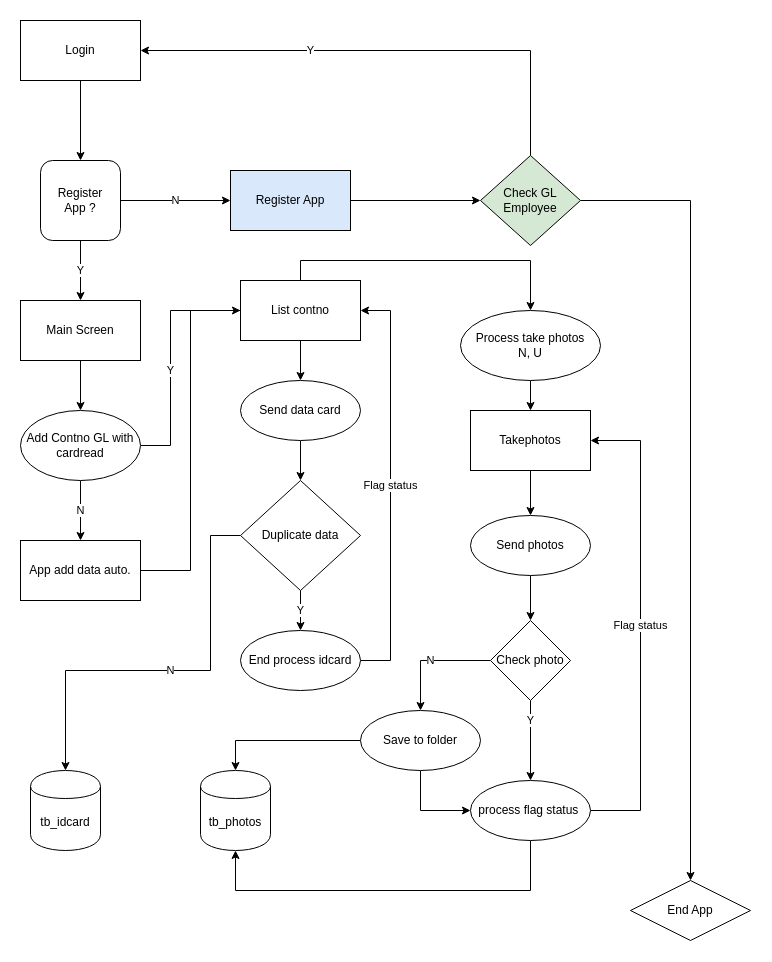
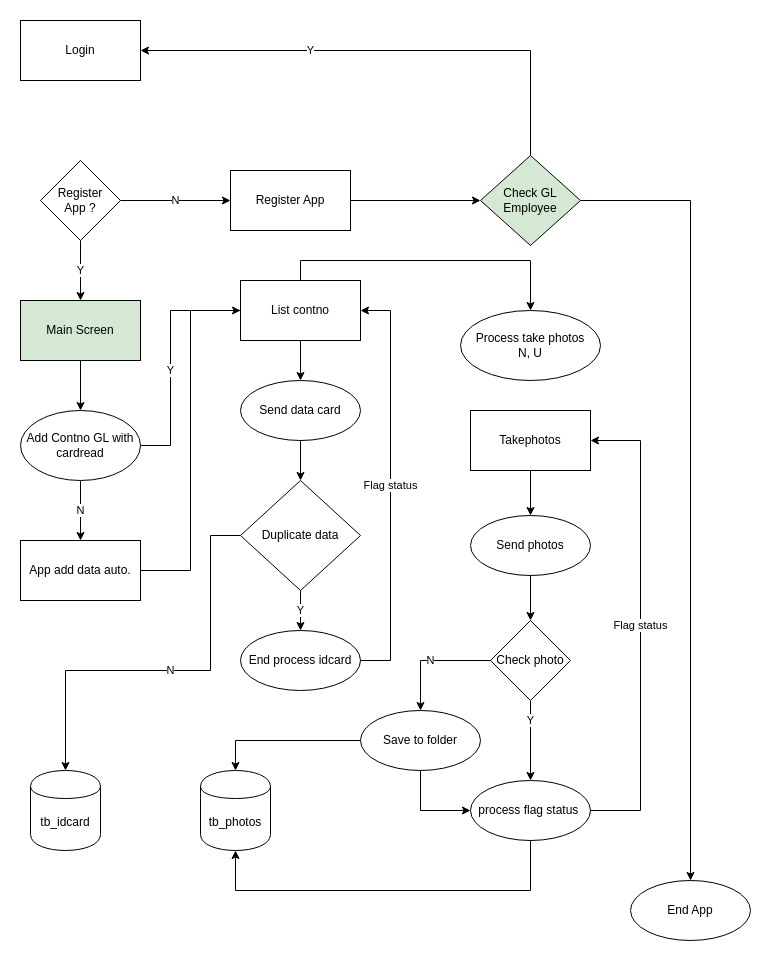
  <mxCell id="0" />
  <mxCell id="1" parent="0" />
- <mxCell id="2" style="edgeStyle=orthogonalEdgeStyle;rounded=0;orthogonalLoop=1;jettySize=auto;html=1;entryX=0.5;entryY=0;entryDx=0;entryDy=0;" parent="1" source="3" target="6" edge="1"><mxGeometry relative="1" as="geometry" /></mxCell>
  <mxCell id="3" value="Login" style="rounded=0;whiteSpace=wrap;html=1;" parent="1" vertex="1"><mxGeometry x="20" y="20" width="120" height="60" as="geometry" /></mxCell>
  <mxCell id="4" value="N" style="edgeStyle=orthogonalEdgeStyle;rounded=0;orthogonalLoop=1;jettySize=auto;html=1;" parent="1" source="6" target="8" edge="1"><mxGeometry relative="1" as="geometry" /></mxCell>
  <mxCell id="5" value="Y" style="edgeStyle=orthogonalEdgeStyle;rounded=0;orthogonalLoop=1;jettySize=auto;html=1;" parent="1" source="6" target="14" edge="1"><mxGeometry relative="1" as="geometry" /></mxCell>
- <mxCell id="6" value="Register&lt;br&gt;App ?" style="whiteSpace=wrap;html=1;rounded=1;" parent="1" vertex="1"><mxGeometry x="40" y="160" width="80" height="80" as="geometry" /></mxCell>
+ <mxCell id="6" value="Register&lt;br&gt;App ?" style="rhombus;whiteSpace=wrap;html=1;" parent="1" vertex="1"><mxGeometry x="40" y="160" width="80" height="80" as="geometry" /></mxCell>
  <mxCell id="7" value="" style="edgeStyle=orthogonalEdgeStyle;rounded=0;orthogonalLoop=1;jettySize=auto;html=1;" parent="1" source="8" target="11" edge="1"><mxGeometry relative="1" as="geometry" /></mxCell>
- <mxCell id="8" value="Register App" style="whiteSpace=wrap;html=1;fillColor=#dae8fc;" parent="1" vertex="1"><mxGeometry x="230" y="170" width="120" height="60" as="geometry" /></mxCell>
+ <mxCell id="8" value="Register App" style="whiteSpace=wrap;html=1;" parent="1" vertex="1"><mxGeometry x="230" y="170" width="120" height="60" as="geometry" /></mxCell>
  <mxCell id="9" value="Y" style="edgeStyle=orthogonalEdgeStyle;rounded=0;orthogonalLoop=1;jettySize=auto;html=1;entryX=1;entryY=0.5;entryDx=0;entryDy=0;" parent="1" source="11" target="3" edge="1"><mxGeometry x="0.313" relative="1" as="geometry"><Array as="points"><mxPoint x="530" y="50" /></Array><mxPoint as="offset" /></mxGeometry></mxCell>
  <mxCell id="10" value="" style="edgeStyle=orthogonalEdgeStyle;rounded=0;orthogonalLoop=1;jettySize=auto;html=1;" parent="1" source="11" target="12" edge="1"><mxGeometry relative="1" as="geometry"><Array as="points"><mxPoint x="690" y="200" /></Array></mxGeometry></mxCell>
  <mxCell id="11" value="Check GL&lt;br&gt;Employee" style="rhombus;whiteSpace=wrap;html=1;fillColor=#d5e8d4;" parent="1" vertex="1"><mxGeometry x="480" y="155" width="100" height="90" as="geometry" /></mxCell>
- <mxCell id="12" value="End App" style="rhombus;whiteSpace=wrap;html=1;" parent="1" vertex="1"><mxGeometry x="630" y="880" width="120" height="60" as="geometry" /></mxCell>
+ <mxCell id="12" value="End App" style="ellipse;whiteSpace=wrap;html=1;" parent="1" vertex="1"><mxGeometry x="630" y="880" width="120" height="60" as="geometry" /></mxCell>
  <mxCell id="13" value="" style="edgeStyle=orthogonalEdgeStyle;rounded=0;orthogonalLoop=1;jettySize=auto;html=1;" parent="1" source="14" target="17" edge="1"><mxGeometry relative="1" as="geometry" /></mxCell>
- <mxCell id="14" value="Main Screen" style="whiteSpace=wrap;html=1;" parent="1" vertex="1"><mxGeometry x="20" y="300" width="120" height="60" as="geometry" /></mxCell>
+ <mxCell id="14" value="Main Screen" style="whiteSpace=wrap;html=1;fillColor=#d5e8d4;" parent="1" vertex="1"><mxGeometry x="20" y="300" width="120" height="60" as="geometry" /></mxCell>
  <mxCell id="15" value="N" style="edgeStyle=orthogonalEdgeStyle;rounded=0;orthogonalLoop=1;jettySize=auto;html=1;" parent="1" source="17" target="19" edge="1"><mxGeometry relative="1" as="geometry" /></mxCell>
  <mxCell id="16" value="Y" style="edgeStyle=orthogonalEdgeStyle;rounded=0;orthogonalLoop=1;jettySize=auto;html=1;" parent="1" source="17" edge="1"><mxGeometry x="-0.311" relative="1" as="geometry"><mxPoint x="310" y="310" as="targetPoint" /><Array as="points"><mxPoint x="170" y="445" /><mxPoint x="170" y="310" /></Array><mxPoint as="offset" /></mxGeometry></mxCell>
  <mxCell id="17" value="Add Contno GL with cardread" style="ellipse;whiteSpace=wrap;html=1;" parent="1" vertex="1"><mxGeometry x="20" y="410" width="120" height="70" as="geometry" /></mxCell>
  <mxCell id="18" value="" style="edgeStyle=orthogonalEdgeStyle;rounded=0;orthogonalLoop=1;jettySize=auto;html=1;" parent="1" source="19" target="22" edge="1"><mxGeometry relative="1" as="geometry"><Array as="points"><mxPoint x="190" y="570" /><mxPoint x="190" y="310" /></Array></mxGeometry></mxCell>
  <mxCell id="19" value="App add data auto." style="whiteSpace=wrap;html=1;" parent="1" vertex="1"><mxGeometry x="20" y="540" width="120" height="60" as="geometry" /></mxCell>
  <mxCell id="20" value="" style="edgeStyle=orthogonalEdgeStyle;rounded=0;orthogonalLoop=1;jettySize=auto;html=1;" parent="1" source="22" target="24" edge="1"><mxGeometry relative="1" as="geometry" /></mxCell>
  <mxCell id="21" style="edgeStyle=orthogonalEdgeStyle;rounded=0;orthogonalLoop=1;jettySize=auto;html=1;entryX=0.5;entryY=0;entryDx=0;entryDy=0;" parent="1" source="22" target="32" edge="1"><mxGeometry relative="1" as="geometry"><Array as="points"><mxPoint x="300" y="260" /><mxPoint x="530" y="260" /></Array></mxGeometry></mxCell>
  <mxCell id="22" value="List contno" style="whiteSpace=wrap;html=1;" parent="1" vertex="1"><mxGeometry x="240" y="280" width="120" height="60" as="geometry" /></mxCell>
  <mxCell id="23" value="" style="edgeStyle=orthogonalEdgeStyle;rounded=0;orthogonalLoop=1;jettySize=auto;html=1;" parent="1" source="24" target="27" edge="1"><mxGeometry relative="1" as="geometry" /></mxCell>
  <mxCell id="24" value="Send data card" style="ellipse;whiteSpace=wrap;html=1;" parent="1" vertex="1"><mxGeometry x="240" y="380" width="120" height="60" as="geometry" /></mxCell>
  <mxCell id="25" value="N" style="edgeStyle=orthogonalEdgeStyle;rounded=0;orthogonalLoop=1;jettySize=auto;html=1;" parent="1" source="27" target="28" edge="1"><mxGeometry relative="1" as="geometry"><Array as="points"><mxPoint x="210" y="535" /><mxPoint x="210" y="670" /><mxPoint x="65" y="670" /></Array></mxGeometry></mxCell>
  <mxCell id="26" value="Y" style="edgeStyle=orthogonalEdgeStyle;rounded=0;orthogonalLoop=1;jettySize=auto;html=1;" parent="1" source="27" target="30" edge="1"><mxGeometry relative="1" as="geometry" /></mxCell>
  <mxCell id="27" value="Duplicate data" style="rhombus;whiteSpace=wrap;html=1;" parent="1" vertex="1"><mxGeometry x="240" y="480" width="120" height="110" as="geometry" /></mxCell>
  <mxCell id="28" value="tb_idcard" style="shape=cylinder;whiteSpace=wrap;html=1;boundedLbl=1;backgroundOutline=1;" parent="1" vertex="1"><mxGeometry x="30" y="770" width="70" height="80" as="geometry" /></mxCell>
  <mxCell id="29" value="Flag status" style="edgeStyle=orthogonalEdgeStyle;rounded=0;orthogonalLoop=1;jettySize=auto;html=1;entryX=1;entryY=0.5;entryDx=0;entryDy=0;" parent="1" source="30" target="22" edge="1"><mxGeometry relative="1" as="geometry"><Array as="points"><mxPoint x="390" y="660" /><mxPoint x="390" y="310" /></Array></mxGeometry></mxCell>
  <mxCell id="30" value="End process idcard" style="ellipse;whiteSpace=wrap;html=1;" parent="1" vertex="1"><mxGeometry x="240" y="630" width="120" height="60" as="geometry" /></mxCell>
- <mxCell id="31" value="" style="edgeStyle=orthogonalEdgeStyle;rounded=0;orthogonalLoop=1;jettySize=auto;html=1;" parent="1" source="32" target="34" edge="1"><mxGeometry relative="1" as="geometry" /></mxCell>
  <mxCell id="32" value="Process take photos&lt;br&gt;N, U" style="ellipse;whiteSpace=wrap;html=1;" parent="1" vertex="1"><mxGeometry x="460" y="310" width="140" height="70" as="geometry" /></mxCell>
  <mxCell id="33" value="" style="edgeStyle=orthogonalEdgeStyle;rounded=0;orthogonalLoop=1;jettySize=auto;html=1;" parent="1" source="34" target="36" edge="1"><mxGeometry relative="1" as="geometry" /></mxCell>
  <mxCell id="34" value="Takephotos" style="whiteSpace=wrap;html=1;" parent="1" vertex="1"><mxGeometry x="470" y="410" width="120" height="60" as="geometry" /></mxCell>
  <mxCell id="35" value="" style="edgeStyle=orthogonalEdgeStyle;rounded=0;orthogonalLoop=1;jettySize=auto;html=1;" parent="1" source="36" target="39" edge="1"><mxGeometry relative="1" as="geometry" /></mxCell>
  <mxCell id="36" value="Send photos" style="ellipse;whiteSpace=wrap;html=1;" parent="1" vertex="1"><mxGeometry x="470" y="515" width="120" height="60" as="geometry" /></mxCell>
  <mxCell id="37" value="N" style="edgeStyle=orthogonalEdgeStyle;rounded=0;orthogonalLoop=1;jettySize=auto;html=1;" parent="1" source="39" target="42" edge="1"><mxGeometry relative="1" as="geometry" /></mxCell>
  <mxCell id="38" value="Y" style="edgeStyle=orthogonalEdgeStyle;rounded=0;orthogonalLoop=1;jettySize=auto;html=1;" parent="1" source="39" target="46" edge="1"><mxGeometry x="-0.5" relative="1" as="geometry"><mxPoint as="offset" /></mxGeometry></mxCell>
  <mxCell id="39" value="Check photo" style="rhombus;whiteSpace=wrap;html=1;" parent="1" vertex="1"><mxGeometry x="490" y="620" width="80" height="80" as="geometry" /></mxCell>
  <mxCell id="40" value="" style="edgeStyle=orthogonalEdgeStyle;rounded=0;orthogonalLoop=1;jettySize=auto;html=1;" parent="1" source="42" target="43" edge="1"><mxGeometry relative="1" as="geometry"><Array as="points"><mxPoint x="235" y="740" /></Array></mxGeometry></mxCell>
  <mxCell id="41" style="edgeStyle=orthogonalEdgeStyle;rounded=0;orthogonalLoop=1;jettySize=auto;html=1;entryX=0;entryY=0.5;entryDx=0;entryDy=0;" parent="1" source="42" target="46" edge="1"><mxGeometry relative="1" as="geometry"><mxPoint x="640" y="740" as="targetPoint" /></mxGeometry></mxCell>
  <mxCell id="42" value="Save to folder" style="ellipse;whiteSpace=wrap;html=1;" parent="1" vertex="1"><mxGeometry x="360" y="710" width="120" height="60" as="geometry" /></mxCell>
  <mxCell id="43" value="tb_photos" style="shape=cylinder;whiteSpace=wrap;html=1;boundedLbl=1;backgroundOutline=1;" parent="1" vertex="1"><mxGeometry x="200" y="770" width="70" height="80" as="geometry" /></mxCell>
  <mxCell id="44" style="edgeStyle=orthogonalEdgeStyle;rounded=0;orthogonalLoop=1;jettySize=auto;html=1;entryX=0.5;entryY=1;entryDx=0;entryDy=0;" parent="1" source="46" target="43" edge="1"><mxGeometry relative="1" as="geometry"><Array as="points"><mxPoint x="530" y="890" /><mxPoint x="235" y="890" /></Array></mxGeometry></mxCell>
  <mxCell id="45" value="Flag status" style="edgeStyle=orthogonalEdgeStyle;rounded=0;orthogonalLoop=1;jettySize=auto;html=1;entryX=1;entryY=0.5;entryDx=0;entryDy=0;" parent="1" source="46" target="34" edge="1"><mxGeometry relative="1" as="geometry"><Array as="points"><mxPoint x="640" y="810" /><mxPoint x="640" y="440" /></Array></mxGeometry></mxCell>
  <mxCell id="46" value="process flag status&amp;nbsp;" style="ellipse;whiteSpace=wrap;html=1;" parent="1" vertex="1"><mxGeometry x="470" y="780" width="120" height="60" as="geometry" /></mxCell>
